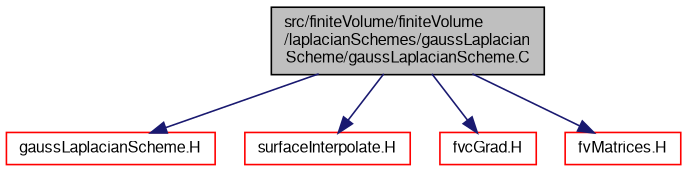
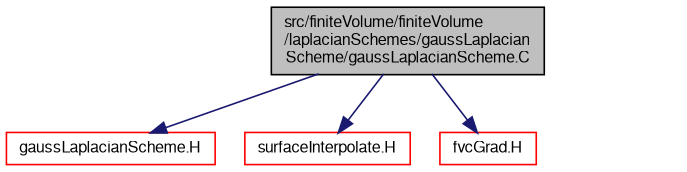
  digraph {
    node [color=red fontname=FreeSans fontsize=10 shape=record]
    edge [color=midnightblue fontname=FreeSans fontsize=10 labelfontname=FreeSans labelfontsize=10 style=solid]
    n1 [color=black fillcolor=grey75 fontcolor=black height=0.2 label="src/finiteVolume/finiteVolume\l/laplacianSchemes/gaussLaplacian\lScheme/gaussLaplacianScheme.C" style=filled width=0.4]
    n2 [height=0.2 label="gaussLaplacianScheme.H" width=0.4]
    n3 [height=0.2 label="surfaceInterpolate.H" width=0.4]
    n4 [height=0.2 label="fvcGrad.H" width=0.4]
-   n5 [height=0.2 label="fvMatrices.H" width=0.4]
    n1 -> n2
    n1 -> n3
    n1 -> n4
-   n1 -> n5
  }
